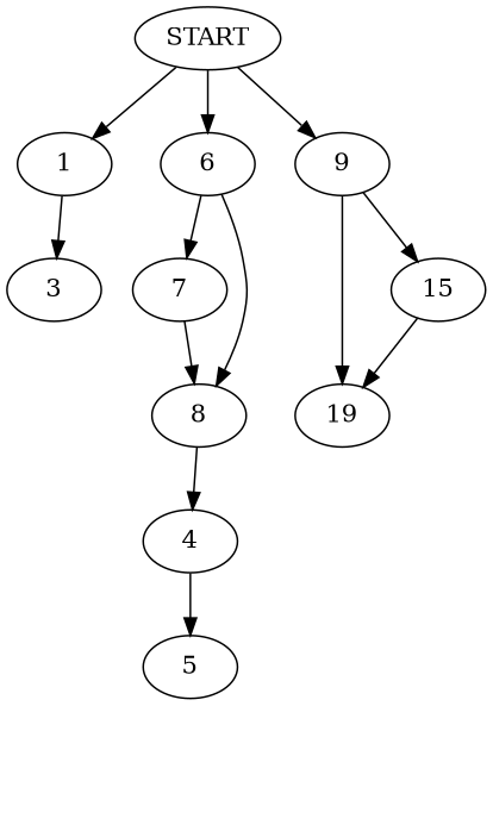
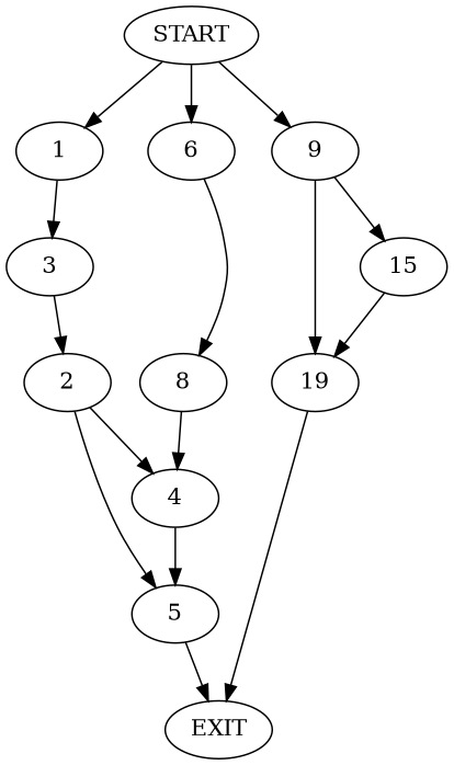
  digraph {
    n1 [label=START]
    1
    6
    9
    3
-   7
    8
    n8 [label=19]
    n9 [label=15]
+   n10 [label=EXIT]
+   2
    4
    5
    n1 -> 1
    n1 -> 6
    n1 -> 9
    1 -> 3
-   6 -> 7
    6 -> 8
    9 -> n8
    9 -> n9
-   7 -> 8
+   3 -> 2
    8 -> 4
+   n8 -> n10
    n9 -> n8
+   2 -> 4
+   2 -> 5
    4 -> 5
+   5 -> n10
  }
